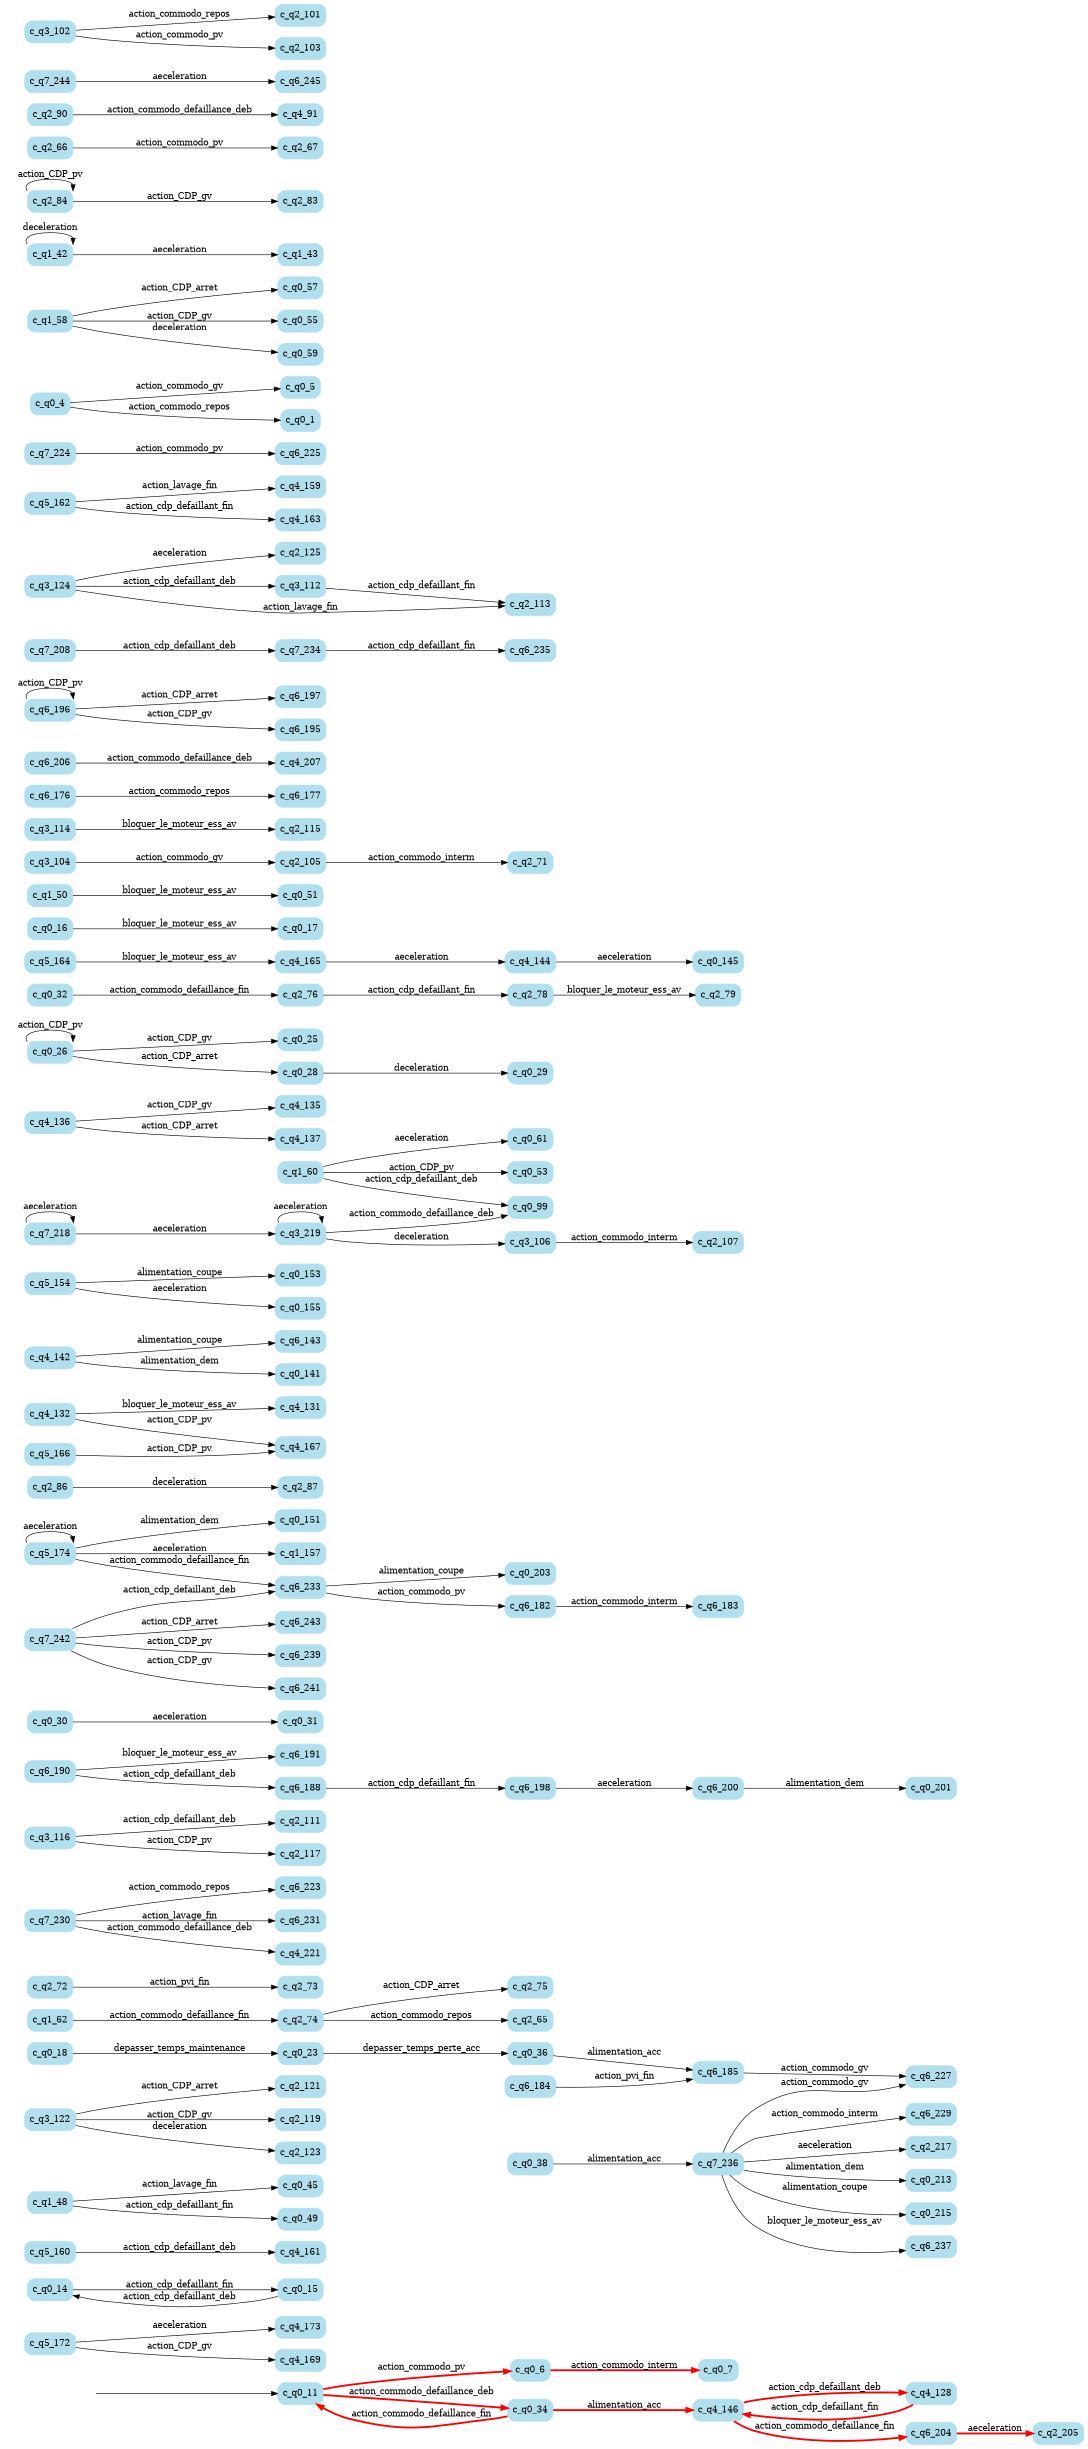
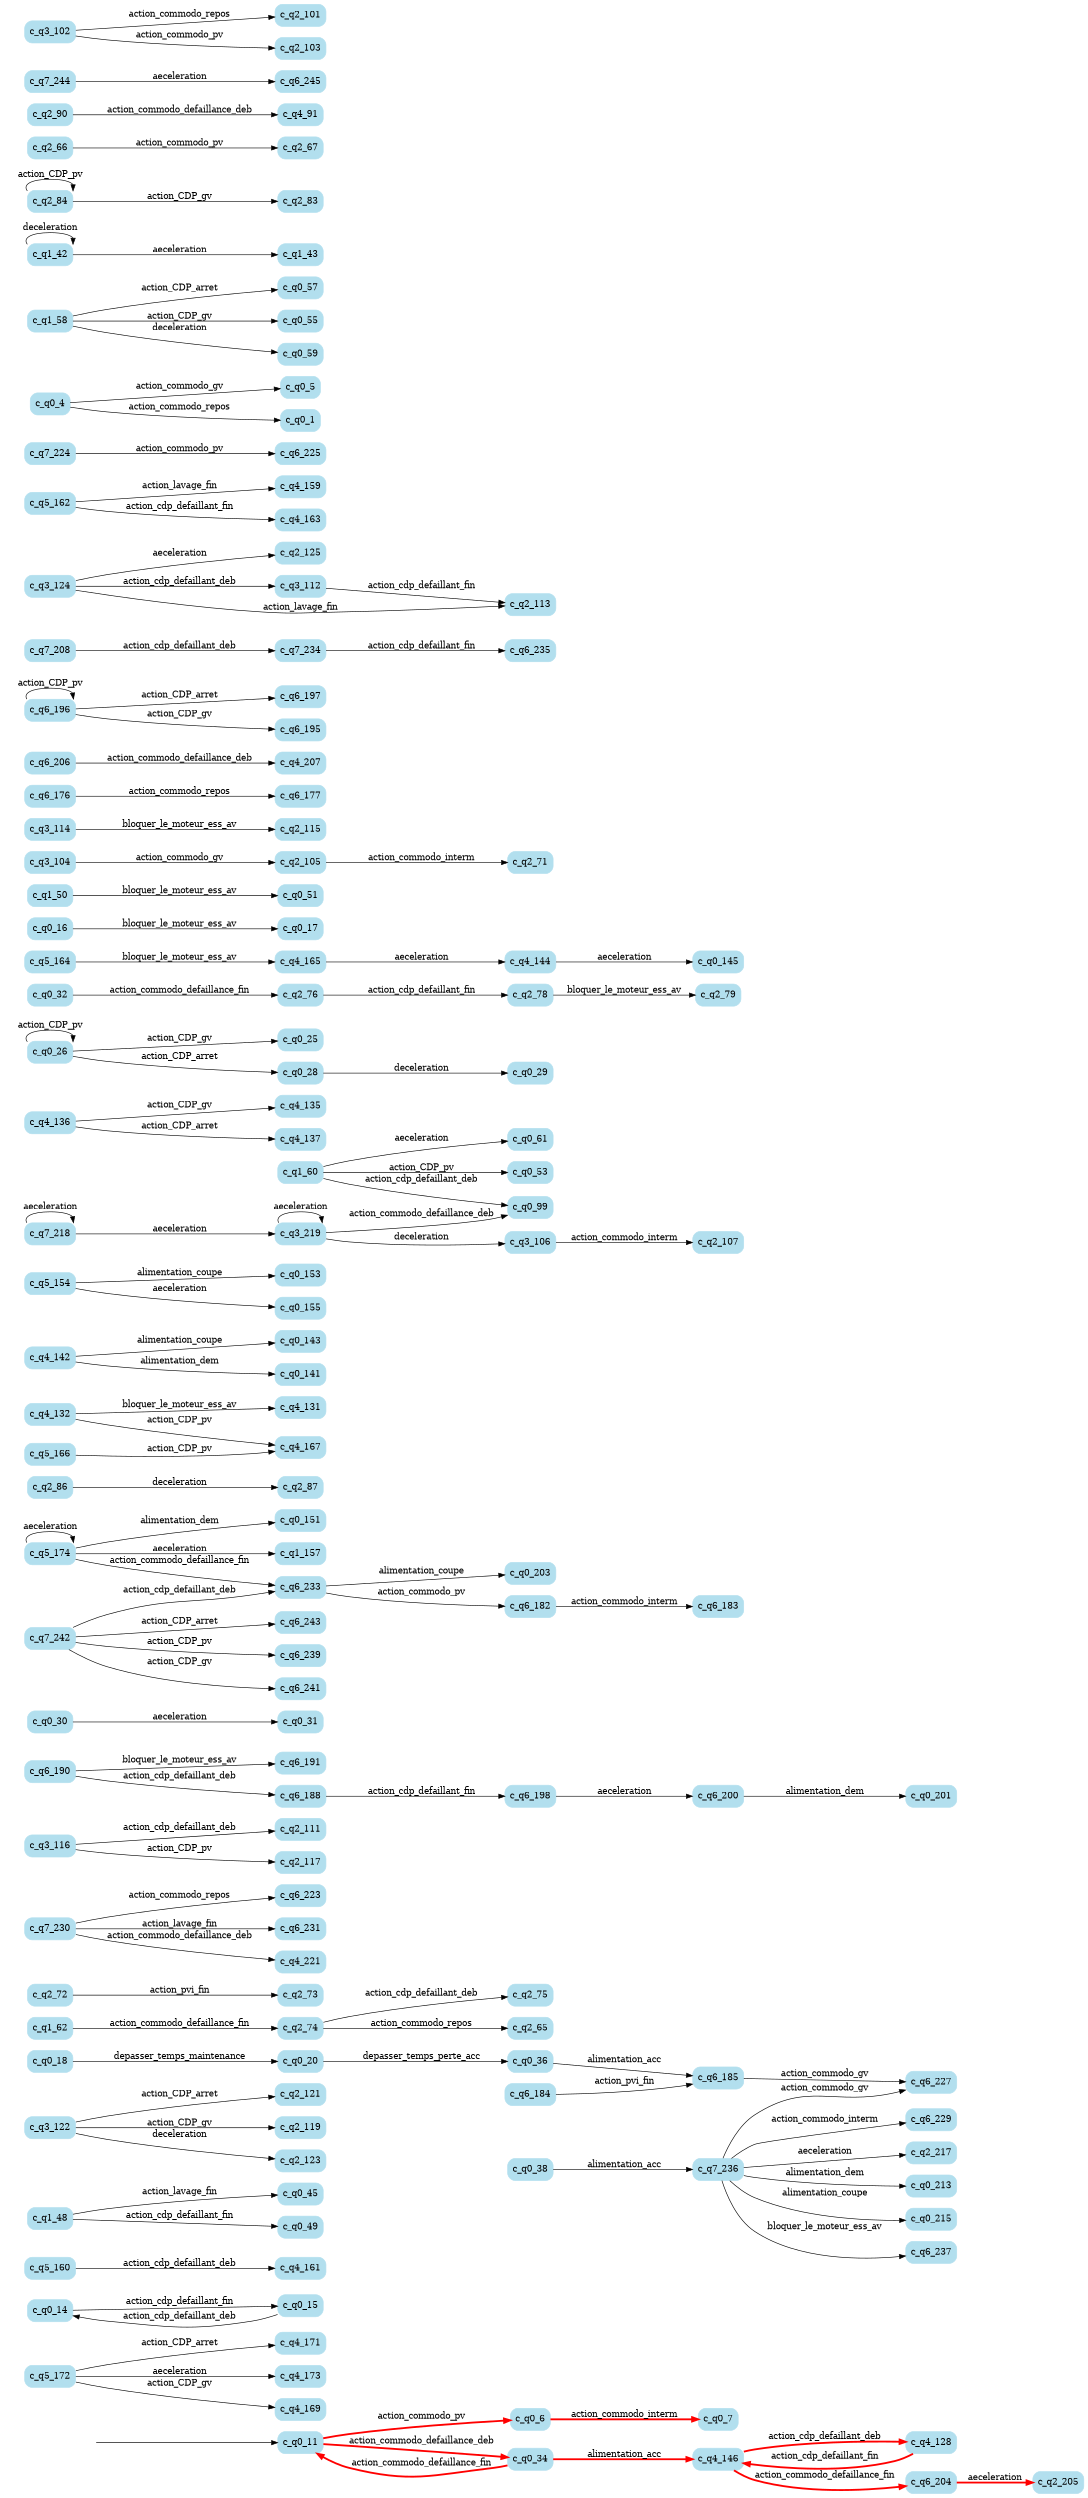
  digraph {
    rankdir=LR
    node [style="rounded, filled" color=lightblue2 shape=box]
    start_c_q0_11 [style=invisible color="" shape=""]
    n2 [label=c_q0_11]
    n3 [label=c_q0_6]
    n4 [label=c_q0_34]
    n5 [label=c_q5_172]
+   n6 [label=c_q4_171]
    n7 [label=c_q4_173]
    n8 [label=c_q4_169]
    n9 [label=c_q0_14]
    n10 [label=c_q0_15]
    n11 [label=c_q4_161]
    n12 [label=c_q1_48]
    n13 [label=c_q0_45]
    n14 [label=c_q0_49]
    n15 [label=c_q2_121]
    n16 [label=c_q6_229]
    n17 [label=c_q2_74]
    n18 [label=c_q2_75]
    n19 [label=c_q2_65]
    n20 [label=c_q5_160]
    n21 [label=c_q4_146]
    n22 [label=c_q4_128]
    n23 [label=c_q6_204]
    n24 [label=c_q2_205]
    n25 [label=c_q2_72]
    n26 [label=c_q2_73]
    n27 [label=c_q2_217]
    n28 [label=c_q7_230]
    n29 [label=c_q6_223]
    n30 [label=c_q6_231]
    n31 [label=c_q4_221]
    n32 [label=c_q2_111]
    n33 [label=c_q6_198]
    n34 [label=c_q6_200]
    n35 [label=c_q0_201]
    n36 [label=c_q0_30]
    n37 [label=c_q0_31]
    n38 [label=c_q2_119]
    n39 [label=c_q5_174]
    n40 [label=c_q0_151]
    n41 [label=c_q1_157]
    n42 [label=c_q6_233]
    n43 [label=c_q0_203]
    n44 [label=c_q6_182]
    n45 [label=c_q2_87]
    n46 [label=c_q3_122]
    n47 [label=c_q2_123]
    n48 [label=c_q6_185]
    n49 [label=c_q6_227]
    n50 [label=c_q4_167]
    n51 [label=c_q4_142]
-   n52 [label=c_q6_143]
+   n52 [label=c_q0_143]
    n53 [label=c_q0_141]
    n54 [label=c_q5_154]
    n55 [label=c_q0_153]
    n56 [label=c_q0_155]
    n57 [label=c_q0_53]
    n58 [label=c_q4_135]
    n59 [label=c_q6_190]
    n60 [label=c_q6_191]
    n61 [label=c_q6_188]
    n62 [label=c_q0_25]
    n63 [label=c_q2_79]
    n64 [label=c_q2_86]
    n65 [label=c_q0_145]
    n66 [label=c_q0_32]
    n67 [label=c_q2_76]
    n68 [label=c_q2_78]
    n69 [label=c_q0_16]
    n70 [label=c_q0_17]
    n71 [label=c_q0_213]
    n72 [label=c_q1_50]
    n73 [label=c_q0_51]
    n74 [label=c_q0_215]
    n75 [label=c_q2_105]
    n76 [label=c_q2_71]
    n77 [label=c_q3_219]
    n78 [label=c_q0_99]
    n79 [label=c_q3_106]
    n80 [label=c_q2_107]
    n81 [label=c_q3_114]
    n82 [label=c_q2_115]
    n83 [label=c_q0_7]
    n84 [label=c_q6_177]
    n85 [label=c_q0_61]
    n86 [label=c_q6_183]
    n87 [label=c_q2_117]
    n88 [label=c_q4_137]
    n89 [label=c_q4_207]
    n90 [label=c_q6_197]
    n91 [label=c_q0_29]
    n92 [label=c_q6_243]
    n93 [label=c_q7_208]
    n94 [label=c_q7_234]
    n95 [label=c_q6_235]
    n96 [label=c_q3_124]
    n97 [label=c_q2_125]
    n98 [label=c_q3_112]
    n99 [label=c_q2_113]
    n100 [label=c_q5_162]
    n101 [label=c_q4_159]
    n102 [label=c_q4_163]
    n103 [label=c_q0_28]
    n104 [label=c_q7_224]
    n105 [label=c_q6_225]
    n106 [label=c_q0_5]
    n107 [label=c_q0_57]
    n108 [label=c_q1_42]
    n109 [label=c_q1_43]
    n110 [label=c_q1_60]
    n111 [label=c_q4_144]
    n112 [label=c_q0_55]
    n113 [label=c_q0_36]
    n114 [label=c_q4_132]
    n115 [label=c_q4_131]
    n116 [label=c_q2_84]
    n117 [label=c_q2_83]
    n118 [label=c_q1_58]
    n119 [label=c_q0_59]
    n120 [label=c_q1_62]
    n121 [label=c_q0_38]
    n122 [label=c_q7_236]
    n123 [label=c_q6_237]
    n124 [label=c_q2_66]
    n125 [label=c_q2_67]
    n126 [label=c_q6_195]
    n127 [label=c_q4_91]
    n128 [label=c_q7_244]
    n129 [label=c_q6_245]
    n130 [label=c_q6_196]
    n131 [label=c_q3_116]
    n132 [label=c_q0_1]
    n133 [label=c_q0_4]
    n134 [label=c_q2_90]
    n135 [label=c_q3_102]
    n136 [label=c_q2_101]
    n137 [label=c_q2_103]
-   n138 [label=c_q0_23]
+   n138 [label=c_q0_20]
    n139 [label=c_q6_239]
    n140 [label=c_q0_18]
    n141 [label=c_q3_104]
    n142 [label=c_q6_184]
    n143 [label=c_q4_165]
    n144 [label=c_q5_166]
    n145 [label=c_q7_218]
    n146 [label=c_q6_176]
    n147 [label=c_q0_26]
    n148 [label=c_q5_164]
    n149 [label=c_q4_136]
    n150 [label=c_q7_242]
    n151 [label=c_q6_241]
    n152 [label=c_q6_206]
    start_c_q0_11 -> n2
    n2 -> n3 [color=red label=action_commodo_pv penwidth=3]
    n2 -> n4 [color=red label=action_commodo_defaillance_deb penwidth=3]
    n3 -> n83 [color=red label=action_commodo_interm penwidth=3]
    n4 -> n2 [color=red label=action_commodo_defaillance_fin penwidth=3]
    n4 -> n21 [color=red label=alimentation_acc penwidth=3]
+   n5 -> n6 [label=action_CDP_arret]
    n5 -> n7 [label=aeceleration]
    n5 -> n8 [label=action_CDP_gv]
    n9 -> n10 [label=action_cdp_defaillant_fin]
    n10 -> n9 [label=action_cdp_defaillant_deb]
    n12 -> n13 [label=action_lavage_fin]
    n12 -> n14 [label=action_cdp_defaillant_fin]
-   n17 -> n18 [label=action_CDP_arret]
+   n17 -> n18 [label=action_cdp_defaillant_deb]
    n17 -> n19 [label=action_commodo_repos]
    n20 -> n11 [label=action_cdp_defaillant_deb]
    n21 -> n22 [color=red label=action_cdp_defaillant_deb penwidth=3]
    n21 -> n23 [color=red label=action_commodo_defaillance_fin penwidth=3]
    n22 -> n21 [color=red label=action_cdp_defaillant_fin penwidth=3]
    n23 -> n24 [color=red label=aeceleration penwidth=3]
    n25 -> n26 [label=action_pvi_fin]
    n28 -> n29 [label=action_commodo_repos]
    n28 -> n30 [label=action_lavage_fin]
    n28 -> n31 [label=action_commodo_defaillance_deb]
    n33 -> n34 [label=aeceleration]
    n34 -> n35 [label=alimentation_dem]
    n36 -> n37 [label=aeceleration]
    n39 -> n39 [label=aeceleration]
    n39 -> n40 [label=alimentation_dem]
    n39 -> n41 [label=aeceleration]
    n39 -> n42 [label=action_commodo_defaillance_fin]
    n42 -> n43 [label=alimentation_coupe]
    n42 -> n44 [label=action_commodo_pv]
    n44 -> n86 [label=action_commodo_interm]
    n46 -> n15 [label=action_CDP_arret]
    n46 -> n38 [label=action_CDP_gv]
    n46 -> n47 [label=deceleration]
    n48 -> n49 [label=action_commodo_gv]
    n51 -> n52 [label=alimentation_coupe]
    n51 -> n53 [label=alimentation_dem]
    n54 -> n55 [label=alimentation_coupe]
    n54 -> n56 [label=aeceleration]
    n59 -> n60 [label=bloquer_le_moteur_ess_av]
    n59 -> n61 [label=action_cdp_defaillant_deb]
    n61 -> n33 [label=action_cdp_defaillant_fin]
    n64 -> n45 [label=deceleration]
    n66 -> n67 [label=action_commodo_defaillance_fin]
    n67 -> n68 [label=action_cdp_defaillant_fin]
    n68 -> n63 [label=bloquer_le_moteur_ess_av]
    n69 -> n70 [label=bloquer_le_moteur_ess_av]
    n72 -> n73 [label=bloquer_le_moteur_ess_av]
    n75 -> n76 [label=action_commodo_interm]
    n77 -> n77 [label=aeceleration]
    n77 -> n78 [label=action_commodo_defaillance_deb]
    n77 -> n79 [label=deceleration]
    n79 -> n80 [label=action_commodo_interm]
    n81 -> n82 [label=bloquer_le_moteur_ess_av]
    n93 -> n94 [label=action_cdp_defaillant_deb]
    n94 -> n95 [label=action_cdp_defaillant_fin]
    n96 -> n97 [label=aeceleration]
    n96 -> n98 [label=action_cdp_defaillant_deb]
    n96 -> n99 [label=action_lavage_fin]
    n98 -> n99 [label=action_cdp_defaillant_fin]
    n100 -> n101 [label=action_lavage_fin]
    n100 -> n102 [label=action_cdp_defaillant_fin]
    n103 -> n91 [label=deceleration]
    n104 -> n105 [label=action_commodo_pv]
    n108 -> n108 [label=deceleration]
    n108 -> n109 [label=aeceleration]
    n110 -> n57 [label=action_CDP_pv]
    n110 -> n78 [label=action_cdp_defaillant_deb]
    n110 -> n85 [label=aeceleration]
    n111 -> n65 [label=aeceleration]
    n113 -> n48 [label=alimentation_acc]
    n114 -> n50 [label=action_CDP_pv]
    n114 -> n115 [label=bloquer_le_moteur_ess_av]
    n116 -> n116 [label=action_CDP_pv]
    n116 -> n117 [label=action_CDP_gv]
    n118 -> n107 [label=action_CDP_arret]
    n118 -> n112 [label=action_CDP_gv]
    n118 -> n119 [label=deceleration]
    n120 -> n17 [label=action_commodo_defaillance_fin]
    n121 -> n122 [label=alimentation_acc]
    n122 -> n16 [label=action_commodo_interm]
    n122 -> n27 [label=aeceleration]
    n122 -> n49 [label=action_commodo_gv]
    n122 -> n71 [label=alimentation_dem]
    n122 -> n74 [label=alimentation_coupe]
    n122 -> n123 [label=bloquer_le_moteur_ess_av]
    n124 -> n125 [label=action_commodo_pv]
    n128 -> n129 [label=aeceleration]
    n130 -> n90 [label=action_CDP_arret]
    n130 -> n126 [label=action_CDP_gv]
    n130 -> n130 [label=action_CDP_pv]
    n131 -> n32 [label=action_cdp_defaillant_deb]
    n131 -> n87 [label=action_CDP_pv]
    n133 -> n106 [label=action_commodo_gv]
    n133 -> n132 [label=action_commodo_repos]
    n134 -> n127 [label=action_commodo_defaillance_deb]
    n135 -> n136 [label=action_commodo_repos]
    n135 -> n137 [label=action_commodo_pv]
    n138 -> n113 [label=depasser_temps_perte_acc]
    n140 -> n138 [label=depasser_temps_maintenance]
    n141 -> n75 [label=action_commodo_gv]
    n142 -> n48 [label=action_pvi_fin]
    n143 -> n111 [label=aeceleration]
    n144 -> n50 [label=action_CDP_pv]
    n145 -> n77 [label=aeceleration]
    n145 -> n145 [label=aeceleration]
    n146 -> n84 [label=action_commodo_repos]
    n147 -> n62 [label=action_CDP_gv]
    n147 -> n103 [label=action_CDP_arret]
    n147 -> n147 [label=action_CDP_pv]
    n148 -> n143 [label=bloquer_le_moteur_ess_av]
    n149 -> n58 [label=action_CDP_gv]
    n149 -> n88 [label=action_CDP_arret]
    n150 -> n42 [label=action_cdp_defaillant_deb]
    n150 -> n92 [label=action_CDP_arret]
    n150 -> n139 [label=action_CDP_pv]
    n150 -> n151 [label=action_CDP_gv]
    n152 -> n89 [label=action_commodo_defaillance_deb]
  }
